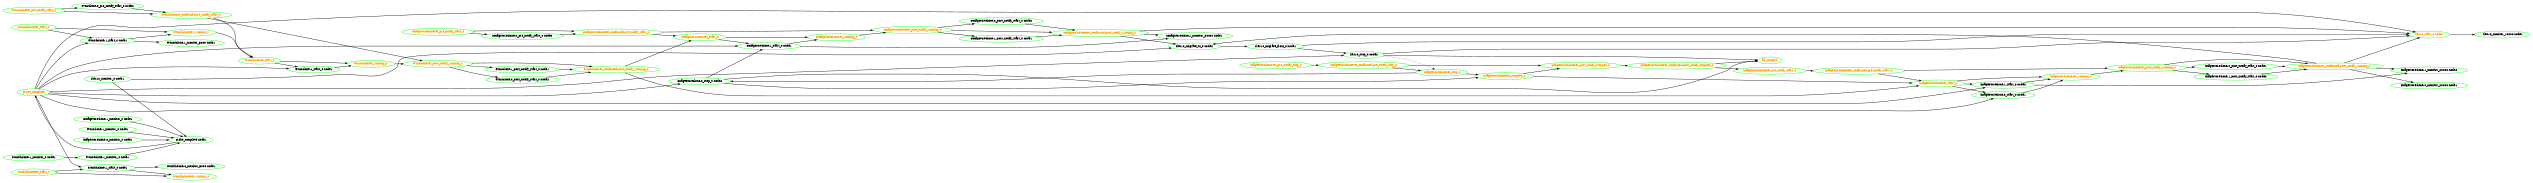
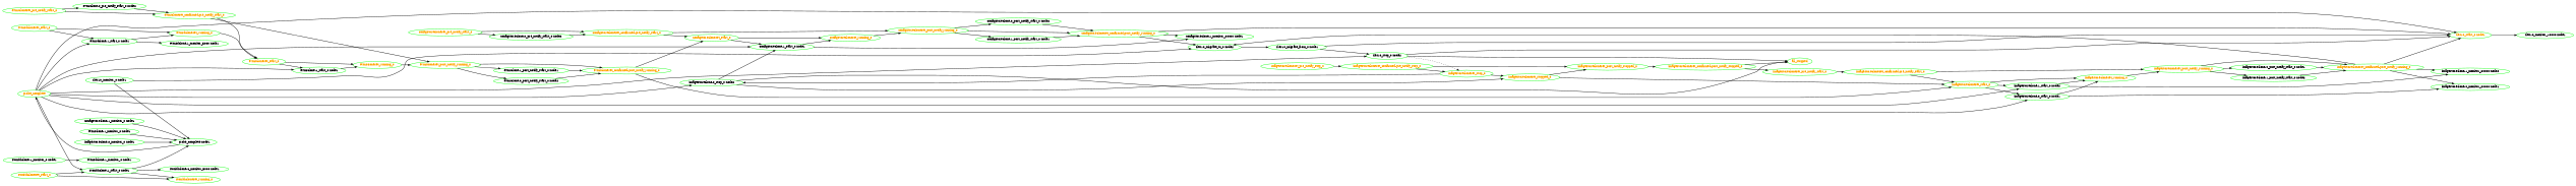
  digraph {
    rankdir=LR
    node [color=green fontcolor=orange style=bold]
    edge [style=bold]
    all_stopped
    "configstorecloneset_confirmed-post_notify_running_0"
    "configstoreclone:0_post_notify_start_0 node2" [fontcolor=black]
    "configstoreclone:1_monitor_20000 node1" [fontcolor=black]
    "sles10_migrate_to_0 node2" [fontcolor=black]
    "sles10_start_0 node1"
    "sles10_migrate_from_0 node1" [fontcolor=black]
    "sles10_monitor_10000 node1" [fontcolor=black]
    "configstorecloneset_confirmed-pre_notify_start_0"
    "configstoreclone:0_pre_notify_start_0 node2" [fontcolor=black]
    configstorecloneset_post_notify_running_0
    configstorecloneset_start_0
    "configstoreclone:1_post_notify_start_0 node1" [fontcolor=black]
    "configstoreclone:1_start_0 node1" [fontcolor=black]
    configstorecloneset_running_0
    "configstoreclone:1_monitor_0 node1" [fontcolor=black]
    "probe_complete node1" [fontcolor=black]
    probe_complete
    "evmsclone:1_start_0 node1" [fontcolor=black]
    "imagestoreclone:0_start_0 node1" [fontcolor=black]
    "imagestoreclone:1_start_0 node2" [fontcolor=black]
    "evmsdclone:1_start_0 node1" [fontcolor=black]
    "imagestoreclone:0_stop_0 node2" [fontcolor=black]
    "sles10_stop_0 node2" [fontcolor=black]
    "stonithclone:1_start_0 node1" [fontcolor=black]
    configstorecloneset_pre_notify_start_0
    "evmscloneset_confirmed-post_notify_running_0"
    "evmsclone:0_post_notify_start_0 node2" [fontcolor=black]
    imagestorecloneset_start_0
    imagestorecloneset_running_0
    "evmscloneset_confirmed-pre_notify_start_0"
    "evmsclone:0_pre_notify_start_0 node2" [fontcolor=black]
    evmscloneset_post_notify_running_0
    evmscloneset_start_0
    "evmsclone:1_post_notify_start_0 node1" [fontcolor=black]
    evmscloneset_running_0
    "evmsclone:1_monitor_0 node1" [fontcolor=black]
    "imagestoreclone:0_monitor_20000 node1" [fontcolor=black]
    imagestorecloneset_post_notify_running_0
    "imagestoreclone:1_monitor_20000 node2" [fontcolor=black]
    evmscloneset_pre_notify_start_0
    "evmsdclone:1_monitor_0 node1" [fontcolor=black]
    "evmsdclone:1_monitor_5000 node1" [fontcolor=black]
    evmsdcloneset_running_0
    evmsdcloneset_start_0
    "imagestoreclone:0_monitor_0 node1" [fontcolor=black]
    "imagestorecloneset_confirmed-post_notify_running_0"
    "imagestoreclone:0_post_notify_start_0 node1" [fontcolor=black]
    "imagestorecloneset_confirmed-pre_notify_stop_0"
    imagestorecloneset_post_notify_stopped_0
    imagestorecloneset_stop_0
    "imagestorecloneset_confirmed-post_notify_stopped_0"
    imagestorecloneset_stopped_0
    "imagestoreclone:1_post_notify_start_0 node2" [fontcolor=black]
    imagestorecloneset_pre_notify_start_0
    "imagestorecloneset_confirmed-pre_notify_start_0"
    imagestorecloneset_pre_notify_stop_0
    n58 [fontcolor=black label="stonithclone:6_monitor_5000 node1"]
    stonithcloneset_running_0
    "sles10_monitor_0 node1" [fontcolor=black]
    "stonithclone:1_monitor_0 node1" [fontcolor=black]
    stonithcloneset_start_0
    "configstorecloneset_confirmed-post_notify_running_0" -> "configstoreclone:1_monitor_20000 node1"
    "configstorecloneset_confirmed-post_notify_running_0" -> "sles10_migrate_to_0 node2"
    "configstorecloneset_confirmed-post_notify_running_0" -> "sles10_start_0 node1"
    "configstoreclone:0_post_notify_start_0 node2" -> "configstorecloneset_confirmed-post_notify_running_0"
    "sles10_migrate_to_0 node2" -> "sles10_migrate_from_0 node1"
    "sles10_start_0 node1" -> "sles10_monitor_10000 node1"
    "sles10_migrate_from_0 node1" -> "sles10_start_0 node1"
    "sles10_migrate_from_0 node1" -> "sles10_stop_0 node2"
    "configstorecloneset_confirmed-pre_notify_start_0" -> configstorecloneset_post_notify_running_0
    "configstorecloneset_confirmed-pre_notify_start_0" -> configstorecloneset_start_0
    "configstoreclone:0_pre_notify_start_0 node2" -> "configstorecloneset_confirmed-pre_notify_start_0"
    configstorecloneset_post_notify_running_0 -> "configstorecloneset_confirmed-post_notify_running_0"
    configstorecloneset_post_notify_running_0 -> "configstoreclone:0_post_notify_start_0 node2"
    configstorecloneset_post_notify_running_0 -> "configstoreclone:1_post_notify_start_0 node1"
    configstorecloneset_start_0 -> "configstoreclone:1_start_0 node1"
    configstorecloneset_start_0 -> configstorecloneset_running_0
    "configstoreclone:1_post_notify_start_0 node1" -> "configstorecloneset_confirmed-post_notify_running_0"
    "configstoreclone:1_start_0 node1" -> "configstoreclone:1_monitor_20000 node1"
    "configstoreclone:1_start_0 node1" -> configstorecloneset_running_0
    configstorecloneset_running_0 -> configstorecloneset_post_notify_running_0
    "configstoreclone:1_monitor_0 node1" -> "probe_complete node1"
    "probe_complete node1" -> probe_complete
    probe_complete -> "sles10_start_0 node1"
    probe_complete -> "configstoreclone:1_start_0 node1"
    probe_complete -> "evmsclone:1_start_0 node1"
    probe_complete -> "imagestoreclone:0_start_0 node1"
    probe_complete -> "imagestoreclone:1_start_0 node2"
    probe_complete -> "evmsdclone:1_start_0 node1"
    probe_complete -> "imagestoreclone:0_stop_0 node2"
    probe_complete -> "sles10_stop_0 node2"
    probe_complete -> "stonithclone:1_start_0 node1"
    "evmsclone:1_start_0 node1" -> evmscloneset_running_0
    "imagestoreclone:0_start_0 node1" -> imagestorecloneset_running_0
+   "imagestoreclone:0_start_0 node1" -> "imagestoreclone:0_monitor_20000 node1"
    "imagestoreclone:1_start_0 node2" -> imagestorecloneset_running_0
    "imagestoreclone:1_start_0 node2" -> "imagestoreclone:1_monitor_20000 node2"
    "evmsdclone:1_start_0 node1" -> "evmsdclone:1_monitor_5000 node1"
    "evmsdclone:1_start_0 node1" -> evmsdcloneset_running_0
    "imagestoreclone:0_stop_0 node2" -> all_stopped
    "imagestoreclone:0_stop_0 node2" -> "configstoreclone:1_start_0 node1"
    "imagestoreclone:0_stop_0 node2" -> imagestorecloneset_stopped_0
    "sles10_stop_0 node2" -> all_stopped
    "sles10_stop_0 node2" -> "sles10_start_0 node1"
    "sles10_stop_0 node2" -> imagestorecloneset_stop_0 [style=dashed]
    "stonithclone:1_start_0 node1" -> n58
    "stonithclone:1_start_0 node1" -> stonithcloneset_running_0
    configstorecloneset_pre_notify_start_0 -> "configstorecloneset_confirmed-pre_notify_start_0"
    configstorecloneset_pre_notify_start_0 -> "configstoreclone:0_pre_notify_start_0 node2"
    "evmscloneset_confirmed-post_notify_running_0" -> configstorecloneset_start_0
    "evmscloneset_confirmed-post_notify_running_0" -> imagestorecloneset_start_0
    "evmsclone:0_post_notify_start_0 node2" -> "evmscloneset_confirmed-post_notify_running_0"
    imagestorecloneset_start_0 -> "imagestoreclone:0_start_0 node1"
    imagestorecloneset_start_0 -> "imagestoreclone:1_start_0 node2"
    imagestorecloneset_start_0 -> imagestorecloneset_running_0
    imagestorecloneset_running_0 -> imagestorecloneset_post_notify_running_0
    "evmscloneset_confirmed-pre_notify_start_0" -> evmscloneset_post_notify_running_0
    "evmscloneset_confirmed-pre_notify_start_0" -> evmscloneset_start_0
    "evmsclone:0_pre_notify_start_0 node2" -> "evmscloneset_confirmed-pre_notify_start_0"
    evmscloneset_post_notify_running_0 -> "evmscloneset_confirmed-post_notify_running_0"
    evmscloneset_post_notify_running_0 -> "evmsclone:0_post_notify_start_0 node2"
    evmscloneset_post_notify_running_0 -> "evmsclone:1_post_notify_start_0 node1"
    evmscloneset_start_0 -> "evmsclone:1_start_0 node1"
    evmscloneset_start_0 -> evmscloneset_running_0
    "evmsclone:1_post_notify_start_0 node1" -> "evmscloneset_confirmed-post_notify_running_0"
    evmscloneset_running_0 -> evmscloneset_post_notify_running_0
    "evmsclone:1_monitor_0 node1" -> "probe_complete node1"
    imagestorecloneset_post_notify_running_0 -> "imagestorecloneset_confirmed-post_notify_running_0"
    imagestorecloneset_post_notify_running_0 -> "imagestoreclone:0_post_notify_start_0 node1"
    imagestorecloneset_post_notify_running_0 -> "imagestoreclone:1_post_notify_start_0 node2"
    evmscloneset_pre_notify_start_0 -> "evmscloneset_confirmed-pre_notify_start_0"
    evmscloneset_pre_notify_start_0 -> "evmsclone:0_pre_notify_start_0 node2"
-   "evmsdclone:1_monitor_0 node1" -> "probe_complete node1"
+   "stonithclone:1_start_0 node1" -> "probe_complete node1"
    evmsdcloneset_running_0 -> evmscloneset_start_0
    evmsdcloneset_start_0 -> "evmsdclone:1_start_0 node1"
    evmsdcloneset_start_0 -> evmsdcloneset_running_0
    "imagestoreclone:0_monitor_0 node1" -> "probe_complete node1"
    "imagestorecloneset_confirmed-post_notify_running_0" -> "sles10_migrate_to_0 node2"
    "imagestorecloneset_confirmed-post_notify_running_0" -> "sles10_start_0 node1"
    "imagestorecloneset_confirmed-post_notify_running_0" -> "imagestoreclone:0_monitor_20000 node1"
    "imagestorecloneset_confirmed-post_notify_running_0" -> "imagestoreclone:1_monitor_20000 node2"
    "imagestoreclone:0_post_notify_start_0 node1" -> "imagestorecloneset_confirmed-post_notify_running_0"
    "imagestorecloneset_confirmed-pre_notify_stop_0" -> imagestorecloneset_post_notify_stopped_0
    "imagestorecloneset_confirmed-pre_notify_stop_0" -> imagestorecloneset_stop_0
    imagestorecloneset_post_notify_stopped_0 -> "imagestorecloneset_confirmed-post_notify_stopped_0"
    imagestorecloneset_stop_0 -> "imagestoreclone:0_stop_0 node2"
    imagestorecloneset_stop_0 -> imagestorecloneset_stopped_0
    "imagestorecloneset_confirmed-post_notify_stopped_0" -> all_stopped
    "imagestorecloneset_confirmed-post_notify_stopped_0" -> imagestorecloneset_pre_notify_start_0
    imagestorecloneset_stopped_0 -> imagestorecloneset_start_0
    imagestorecloneset_stopped_0 -> imagestorecloneset_post_notify_stopped_0
    "imagestoreclone:1_post_notify_start_0 node2" -> "imagestorecloneset_confirmed-post_notify_running_0"
    imagestorecloneset_pre_notify_start_0 -> "imagestorecloneset_confirmed-pre_notify_start_0"
    "imagestorecloneset_confirmed-pre_notify_start_0" -> imagestorecloneset_start_0
    "imagestorecloneset_confirmed-pre_notify_start_0" -> imagestorecloneset_post_notify_running_0
    imagestorecloneset_pre_notify_stop_0 -> "imagestorecloneset_confirmed-pre_notify_stop_0"
    "sles10_monitor_0 node1" -> "sles10_migrate_to_0 node2"
    "sles10_monitor_0 node1" -> "probe_complete node1"
    "stonithclone:1_monitor_0 node1" -> "evmsdclone:1_monitor_0 node1"
    stonithcloneset_start_0 -> "stonithclone:1_start_0 node1"
    stonithcloneset_start_0 -> stonithcloneset_running_0
  }
